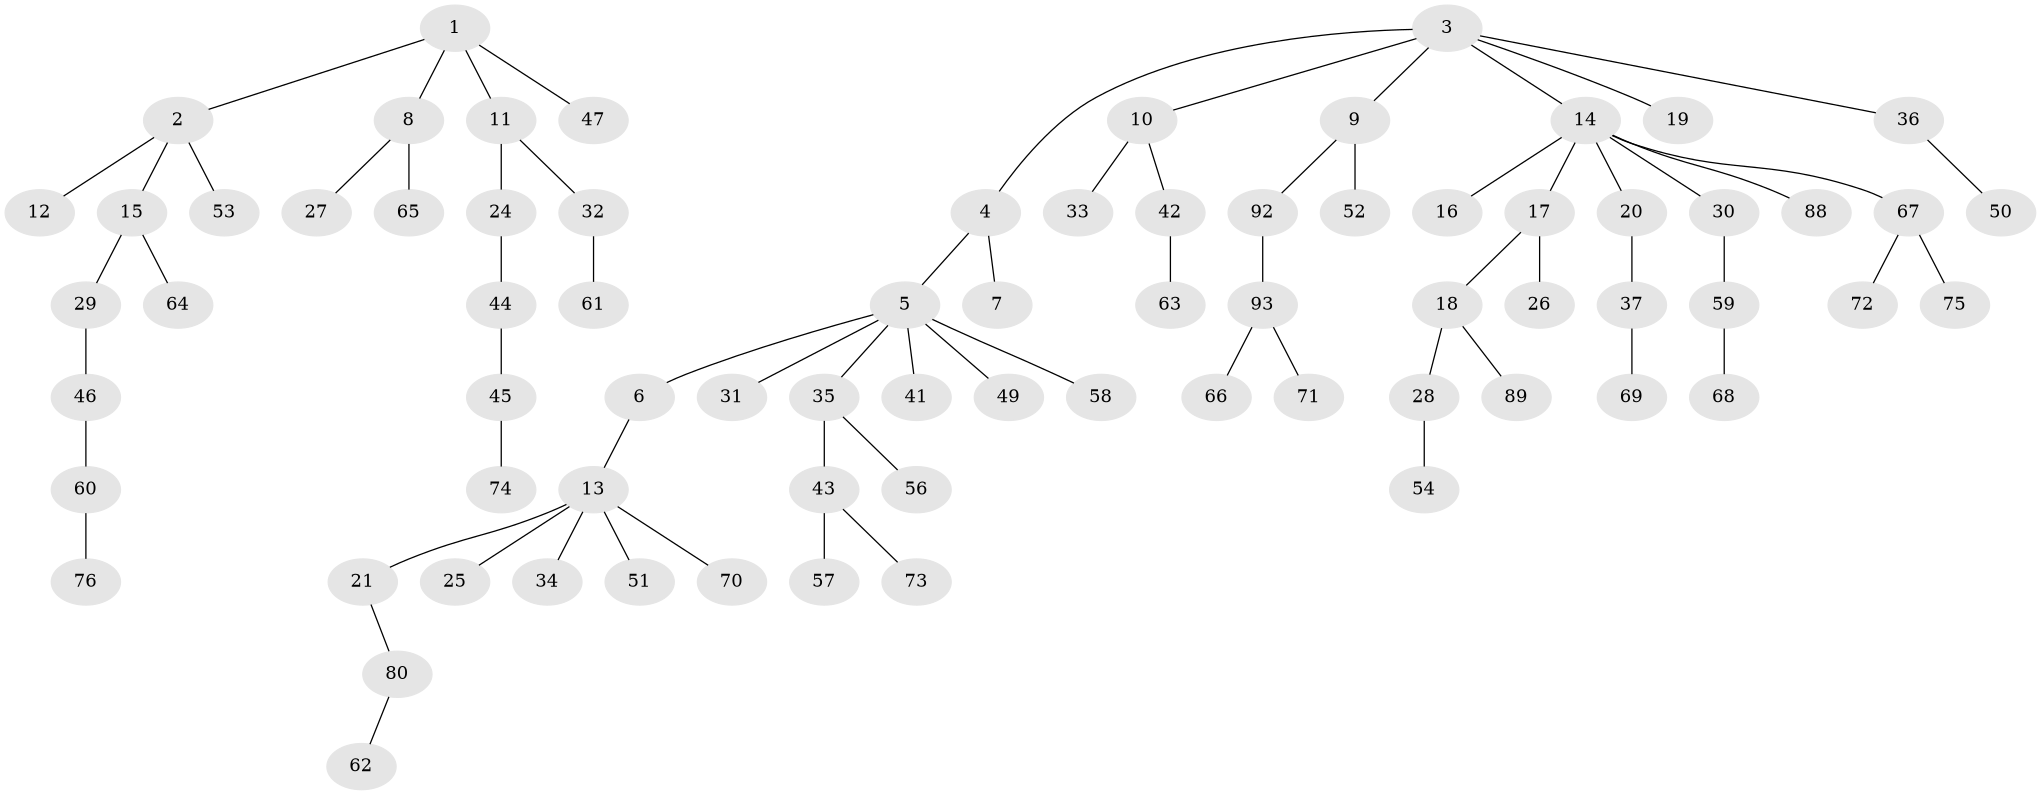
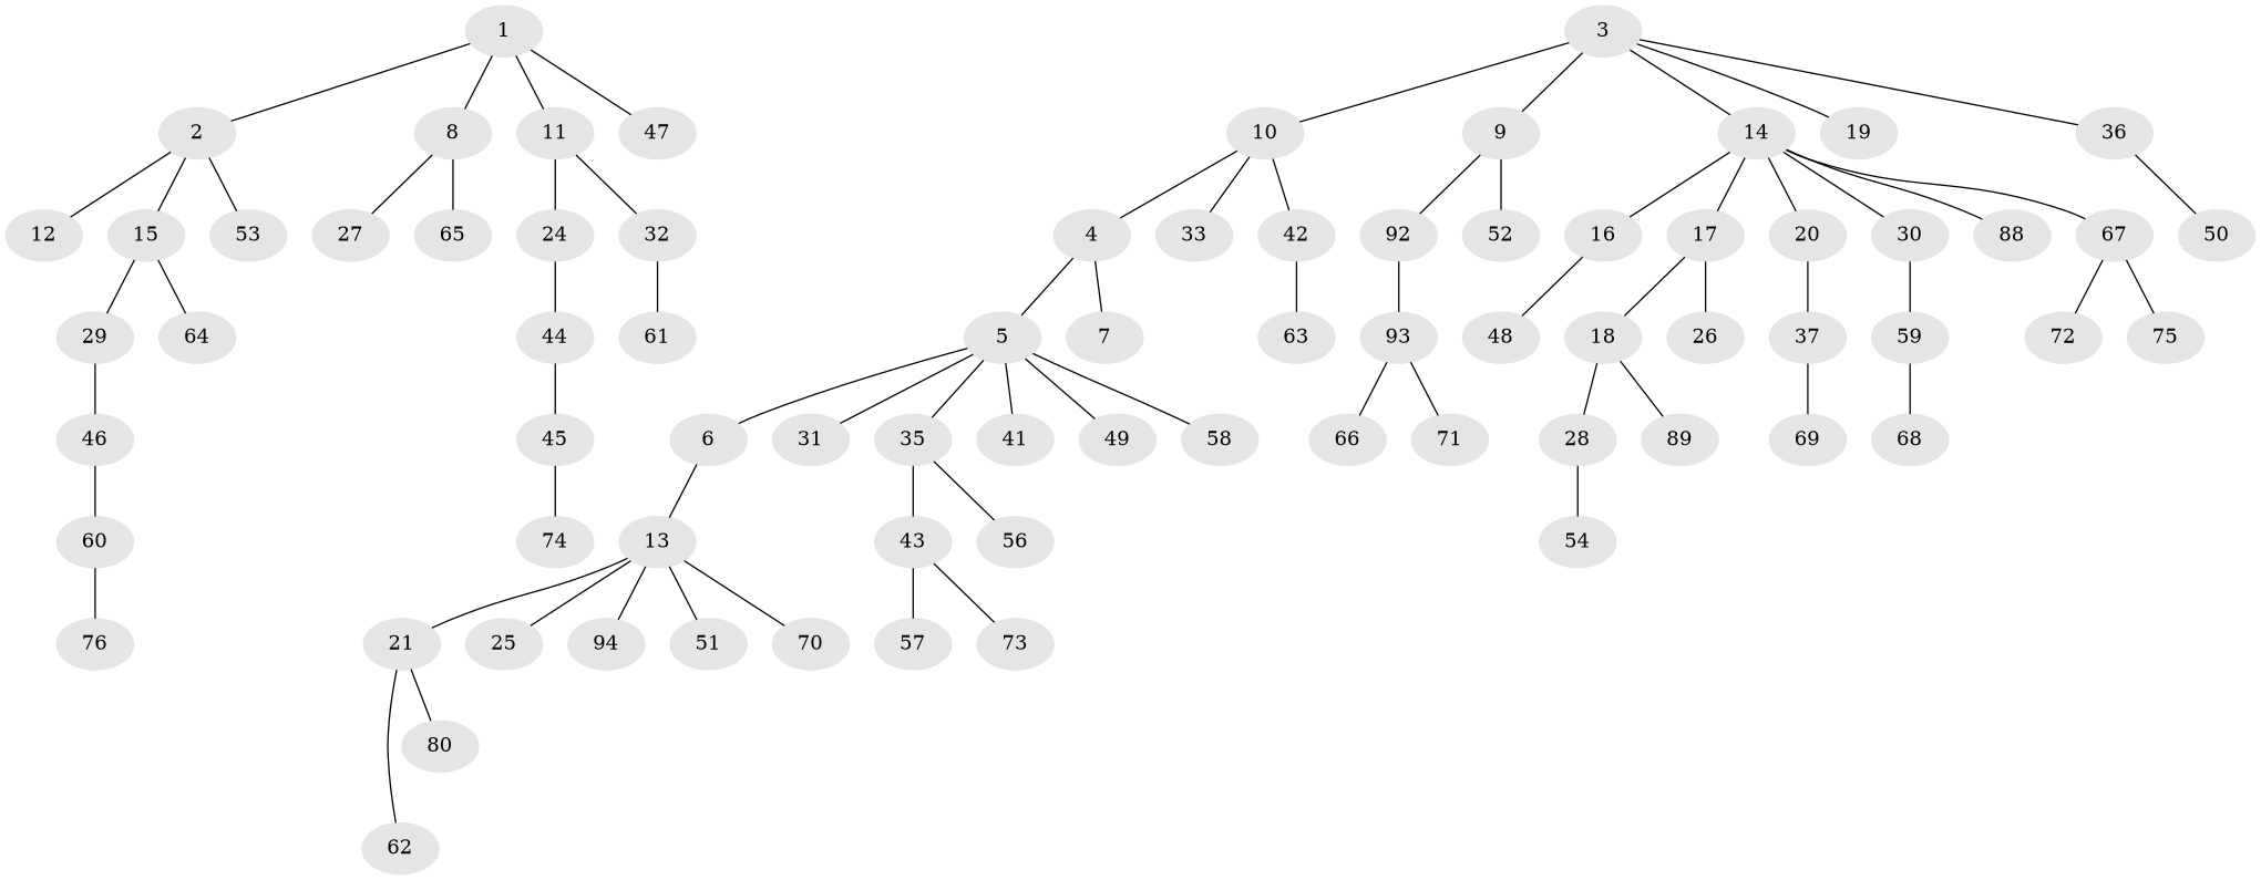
  graph {
    node [color=gray90 style=filled]
    1
    2
    8
    11
    47
    12
    15
    53
    3
    4
    9
    10
    14
    19
    36
    27
    65
    24
    32
    29
    64
    5
    7
    n24 [label=92]
    52
    33
    42
    16
    17
    20
    30
    n32 [label=88]
    67
    50
    6
    31
    35
    41
    49
    58
    13
    43
    56
    21
    25
-   34
+   34 [label=94]
    51
    70
    n49 [label=93]
    63
    44
    61
    n53 [label=80]
+   48
    18
    26
    37
    59
    72
    75
    46
    28
    n63 [label=89]
    54
    69
    62
    66
    71
    45
    60
    68
    57
    73
    74
    76
    1 -- 2
    1 -- 8
    1 -- 11
    1 -- 47
    2 -- 12
    2 -- 15
    2 -- 53
    8 -- 27
    8 -- 65
    11 -- 24
    11 -- 32
    15 -- 29
    15 -- 64
-   3 -- 4
+   10 -- 4
    3 -- 9
    3 -- 10
    3 -- 14
    3 -- 19
    3 -- 36
    4 -- 5
    4 -- 7
    9 -- n24
    9 -- 52
    10 -- 33
    10 -- 42
    14 -- 16
    14 -- 17
    14 -- 20
    14 -- 30
    14 -- n32
    14 -- 67
    36 -- 50
    24 -- 44
    32 -- 61
    29 -- 46
    5 -- 6
    5 -- 31
    5 -- 35
    5 -- 41
    5 -- 49
    5 -- 58
    n24 -- n49
    42 -- 63
+   16 -- 48
    17 -- 18
    17 -- 26
    20 -- 37
    30 -- 59
    67 -- 72
    67 -- 75
    6 -- 13
    35 -- 43
    35 -- 56
    13 -- 21
    13 -- 25
    13 -- 34
    13 -- 51
    13 -- 70
    43 -- 57
    43 -- 73
    21 -- n53
    n49 -- 66
    n49 -- 71
    44 -- 45
-   n53 -- 62
+   21 -- 62
    18 -- 28
    18 -- n63
    37 -- 69
    59 -- 68
    46 -- 60
    28 -- 54
    45 -- 74
    60 -- 76
  }
